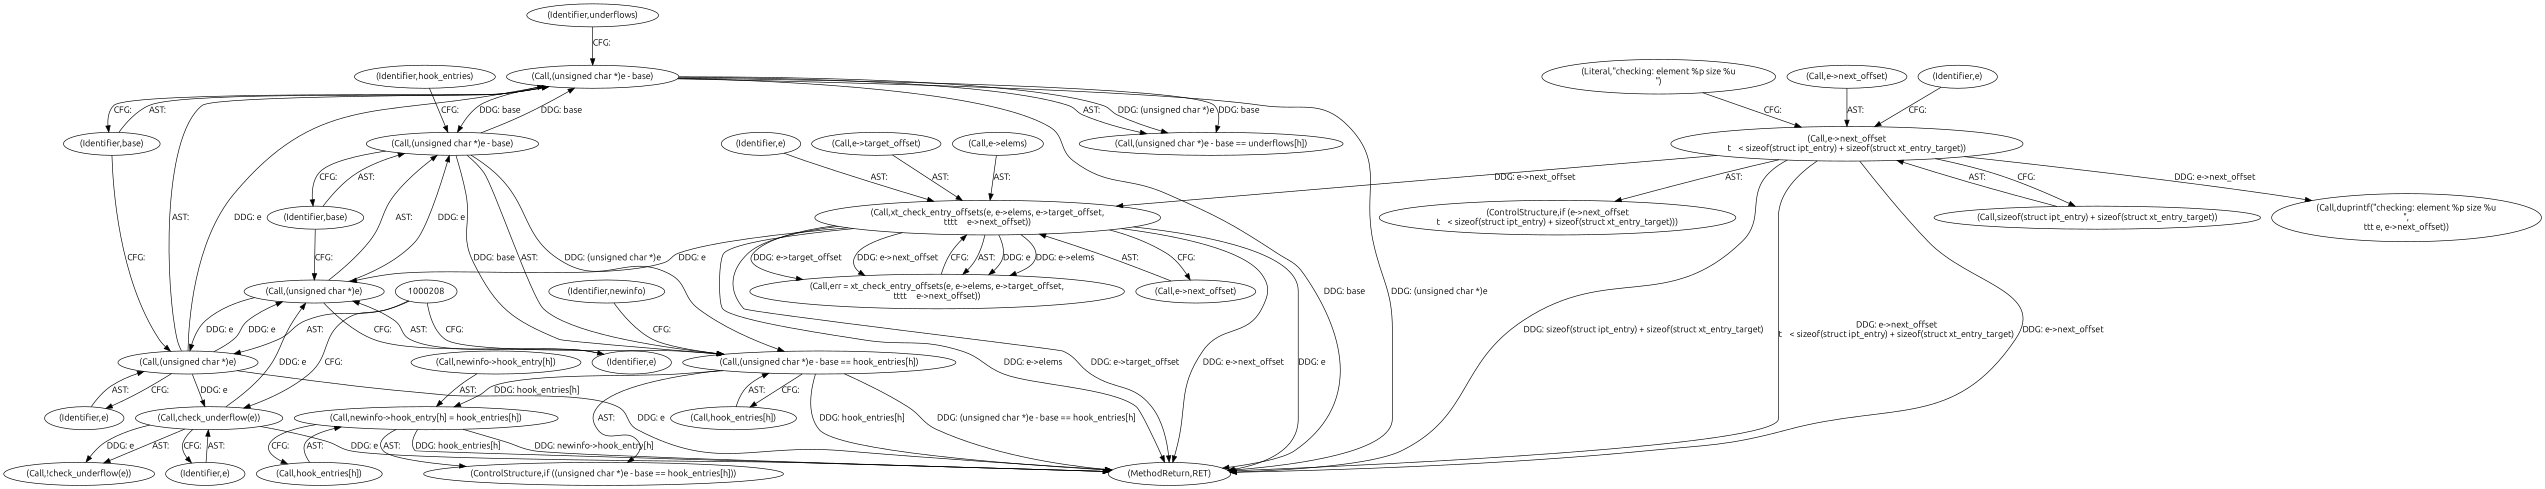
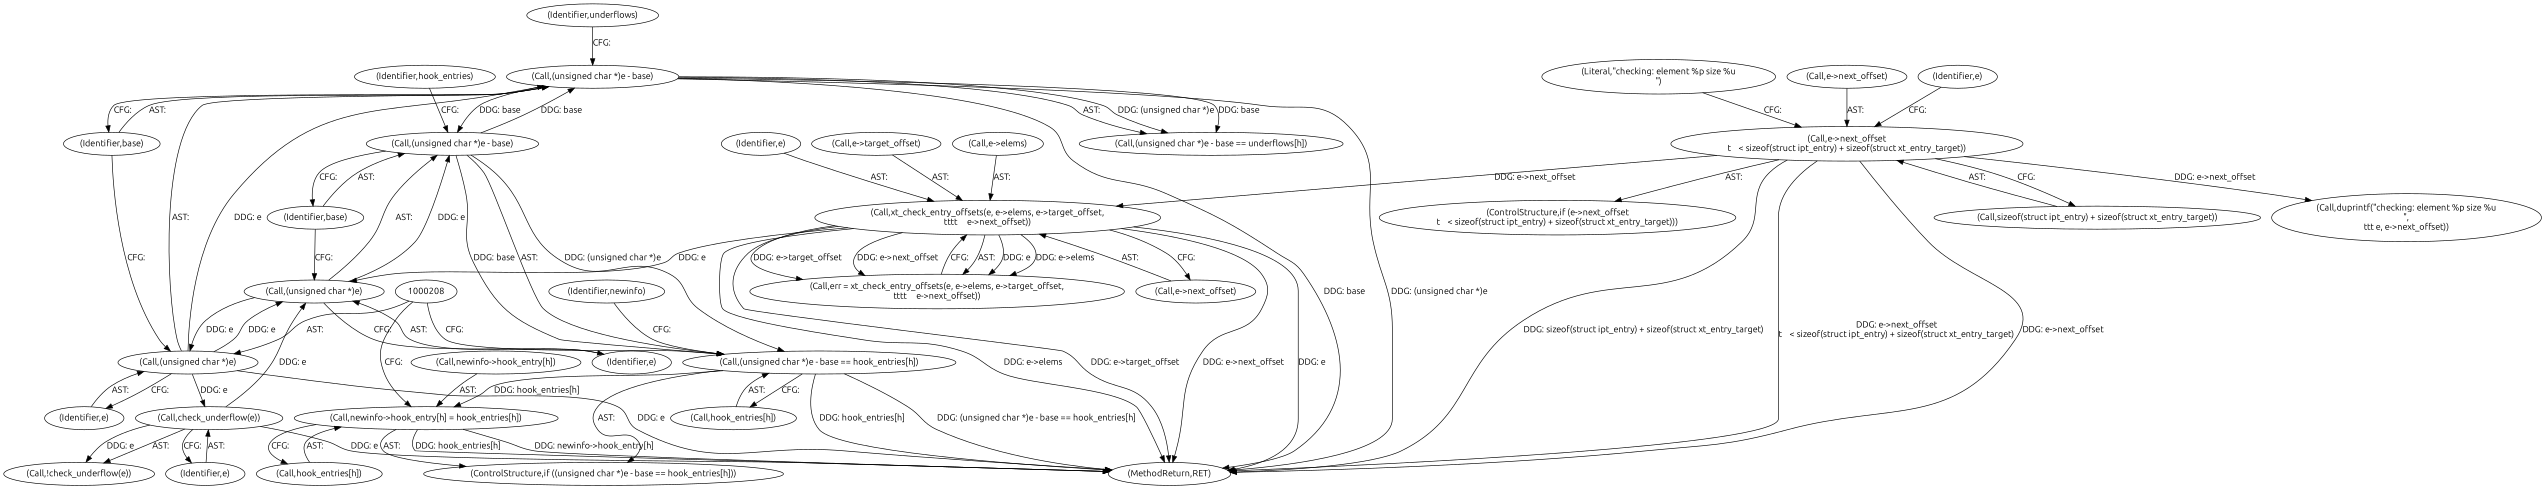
  digraph {
    fontname=Ubuntu
    node [fontname=Ubuntu]
    edge [fontname=Ubuntu]
    n1 [label="(Call,newinfo->hook_entry[h] = hook_entries[h])"]
    n2 [label="(ControlStructure,if ((unsigned char *)e - base == hook_entries[h]))"]
    n3 [label="(Call,hook_entries[h])"]
    n4 [label="(MethodReturn,RET)"]
    n5 [label="(Call,(unsigned char *)e - base == hook_entries[h])"]
    n6 [label="(Call,hook_entries[h])"]
    n7 [label="(Call,(unsigned char *)e - base)"]
    n8 [label="(Call,(unsigned char *)e - base)"]
    n9 [label="(Identifier,base)"]
    n10 [label="(Call,(unsigned char *)e - base == underflows[h])"]
    n11 [label="(Identifier,base)"]
    n12 [label="(Call,(unsigned char *)e)"]
    n13 [label="(Call,(unsigned char *)e)"]
    n14 [label="(Identifier,e)"]
    n15 [label="(Call,check_underflow(e))"]
    n16 [label="(Identifier,e)"]
    n17 [label="(Call,!check_underflow(e))"]
    n18 [label="(Identifier,e)"]
    n19 [label="(Call,xt_check_entry_offsets(e, e->elems, e->target_offset,\n\t\t\t\t     e->next_offset))"]
    n20 [label="(Call,e->next_offset)"]
    n21 [label="(Call,err = xt_check_entry_offsets(e, e->elems, e->target_offset,\n\t\t\t\t     e->next_offset))"]
    n22 [label="(Call,e->next_offset\n\t    < sizeof(struct ipt_entry) + sizeof(struct xt_entry_target))"]
    n23 [label="(Call,sizeof(struct ipt_entry) + sizeof(struct xt_entry_target))"]
    n24 [label="(Call,duprintf(\"checking: element %p size %u\n\",\n\t\t\t e, e->next_offset))"]
    n25 [label="(ControlStructure,if (e->next_offset\n\t    < sizeof(struct ipt_entry) + sizeof(struct xt_entry_target)))"]
    n26 [label="(Call,e->target_offset)"]
    n27 [label="(Identifier,newinfo)"]
    n28 [label="(Literal,\"checking: element %p size %u\n\")"]
    n29 [label="(Call,e->next_offset)"]
    n30 [label="(Call,e->elems)"]
    n31 [label="(Call,newinfo->hook_entry[h])"]
    n32 [label="(Identifier,e)"]
    n33 [label="(Identifier,e)"]
    n34 [label="(Identifier,hook_entries)"]
    n35 [label="(Identifier,underflows)"]
    1000208
    n1 -> n2 [label="AST: "]
    n1 -> n3 [label="CFG: "]
    n1 -> n4 [label="DDG: newinfo->hook_entry[h]"]
    n1 -> n4 [label="DDG: hook_entries[h]"]
    n3 -> n1 [label="AST: "]
    n5 -> n1 [label="DDG: hook_entries[h]"]
    n5 -> n2 [label="AST: "]
    n5 -> n4 [label="DDG: (unsigned char *)e - base == hook_entries[h]"]
    n5 -> n4 [label="DDG: hook_entries[h]"]
    n5 -> n6 [label="CFG: "]
    n6 -> n5 [label="AST: "]
    n7 -> n5 [label="AST: "]
    n7 -> n5 [label="DDG: (unsigned char *)e"]
    n7 -> n5 [label="DDG: base"]
    n7 -> n8 [label="DDG: base"]
    n7 -> n9 [label="CFG: "]
    n8 -> n4 [label="DDG: base"]
    n8 -> n4 [label="DDG: (unsigned char *)e"]
    n8 -> n7 [label="DDG: base"]
    n8 -> n10 [label="AST: "]
    n8 -> n10 [label="DDG: (unsigned char *)e"]
    n8 -> n10 [label="DDG: base"]
    n8 -> n11 [label="CFG: "]
    n9 -> n7 [label="AST: "]
    n9 -> n12 [label="CFG: "]
    n11 -> n8 [label="AST: "]
    n11 -> n13 [label="CFG: "]
    n12 -> n7 [label="AST: "]
    n12 -> n7 [label="DDG: e"]
    n12 -> n13 [label="DDG: e"]
    n12 -> n14 [label="CFG: "]
    n13 -> n4 [label="DDG: e"]
    n13 -> n8 [label="AST: "]
    n13 -> n8 [label="DDG: e"]
    n13 -> n12 [label="DDG: e"]
    n13 -> n15 [label="DDG: e"]
    n13 -> n16 [label="CFG: "]
    n14 -> n12 [label="AST: "]
    n15 -> n4 [label="DDG: e"]
    n15 -> n12 [label="DDG: e"]
    n15 -> n17 [label="AST: "]
    n15 -> n17 [label="DDG: e"]
    n15 -> n18 [label="CFG: "]
    n16 -> n13 [label="AST: "]
    n18 -> n15 [label="AST: "]
    n19 -> n4 [label="DDG: e->elems"]
    n19 -> n4 [label="DDG: e->target_offset"]
    n19 -> n4 [label="DDG: e->next_offset"]
    n19 -> n4 [label="DDG: e"]
    n19 -> n12 [label="DDG: e"]
    n19 -> n20 [label="CFG: "]
    n19 -> n21 [label="AST: "]
    n19 -> n21 [label="DDG: e"]
    n19 -> n21 [label="DDG: e->elems"]
    n19 -> n21 [label="DDG: e->target_offset"]
    n19 -> n21 [label="DDG: e->next_offset"]
    n20 -> n19 [label="AST: "]
    n21 -> n19 [label="CFG: "]
    n22 -> n4 [label="DDG: sizeof(struct ipt_entry) + sizeof(struct xt_entry_target)"]
    n22 -> n4 [label="DDG: e->next_offset\n\t    < sizeof(struct ipt_entry) + sizeof(struct xt_entry_target)"]
    n22 -> n4 [label="DDG: e->next_offset"]
    n22 -> n19 [label="DDG: e->next_offset"]
    n22 -> n23 [label="CFG: "]
    n22 -> n24 [label="DDG: e->next_offset"]
    n22 -> n25 [label="AST: "]
    n23 -> n22 [label="AST: "]
    n26 -> n19 [label="AST: "]
    n27 -> n5 [label="CFG: "]
    n28 -> n22 [label="CFG: "]
    n29 -> n22 [label="AST: "]
    n30 -> n19 [label="AST: "]
    n31 -> n1 [label="AST: "]
    n32 -> n19 [label="AST: "]
    n33 -> n22 [label="CFG: "]
    n34 -> n7 [label="CFG: "]
    n35 -> n8 [label="CFG: "]
-   1000208 -> n15 [label="CFG: "]
+   1000208 -> n1 [label="CFG: "]
    1000208 -> n5 [label="CFG: "]
    1000208 -> n13 [label="AST: "]
  }
